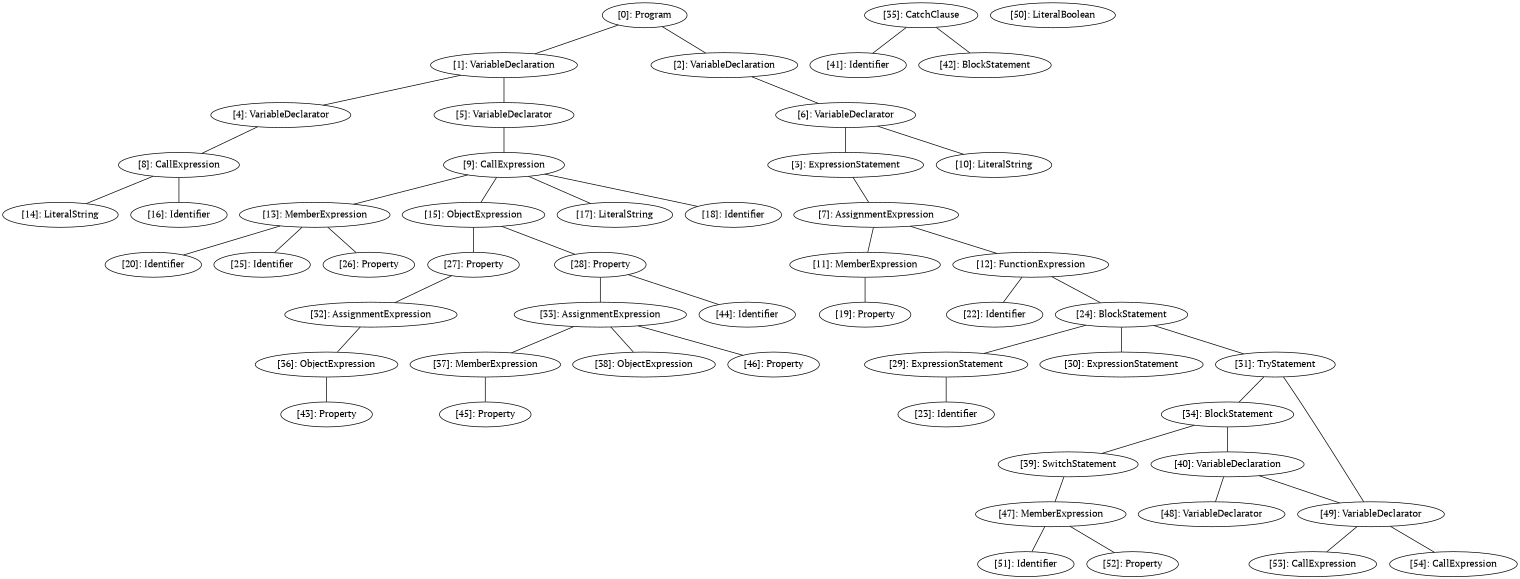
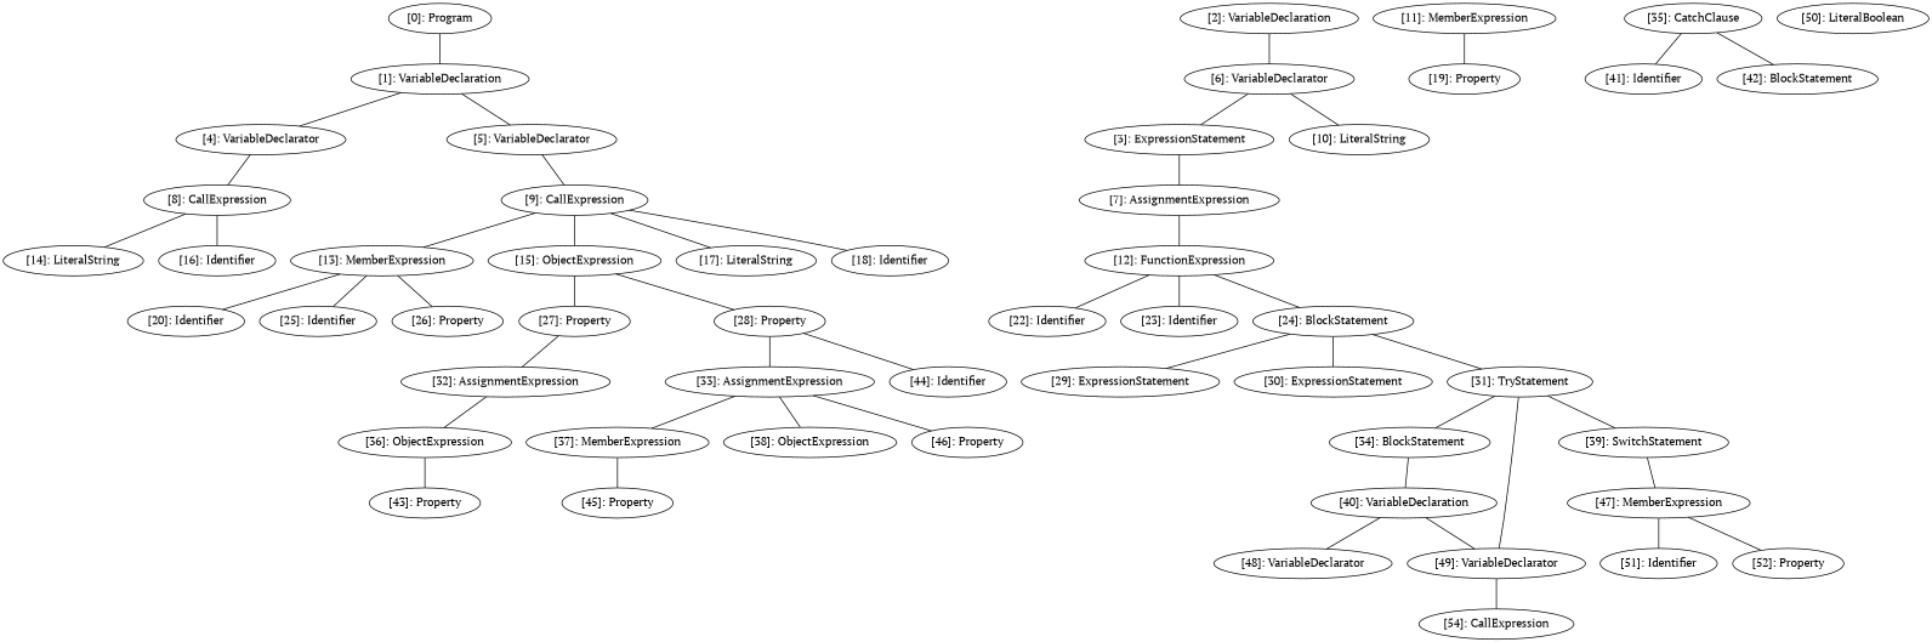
  graph {
    fontname="PT Serif"
    node [fontname="PT Serif"]
    edge [fontname="PT Serif"]
    n1 [label="[0]: Program"]
    n2 [label="[1]: VariableDeclaration"]
    n3 [label="[2]: VariableDeclaration"]
    n4 [label="[4]: VariableDeclarator"]
    n5 [label="[5]: VariableDeclarator"]
    n6 [label="[6]: VariableDeclarator"]
    n7 [label="[3]: ExpressionStatement"]
    n8 [label="[7]: AssignmentExpression"]
    n9 [label="[8]: CallExpression"]
    n10 [label="[9]: CallExpression"]
    n11 [label="[10]: LiteralString"]
    n12 [label="[11]: MemberExpression"]
    n13 [label="[12]: FunctionExpression"]
    n14 [label="[14]: LiteralString"]
    n15 [label="[16]: Identifier"]
    n16 [label="[13]: MemberExpression"]
    n17 [label="[15]: ObjectExpression"]
    n18 [label="[17]: LiteralString"]
    n19 [label="[18]: Identifier"]
    n20 [label="[19]: Property"]
    n21 [label="[22]: Identifier"]
    n22 [label="[23]: Identifier"]
    n23 [label="[24]: BlockStatement"]
    n24 [label="[20]: Identifier"]
    n25 [label="[25]: Identifier"]
    n26 [label="[26]: Property"]
    n27 [label="[27]: Property"]
    n28 [label="[28]: Property"]
    n29 [label="[29]: ExpressionStatement"]
    n30 [label="[30]: ExpressionStatement"]
    n31 [label="[31]: TryStatement"]
    n32 [label="[32]: AssignmentExpression"]
    n33 [label="[33]: AssignmentExpression"]
    n34 [label="[44]: Identifier"]
    n35 [label="[34]: BlockStatement"]
    n36 [label="[49]: VariableDeclarator"]
    n37 [label="[36]: ObjectExpression"]
    n38 [label="[37]: MemberExpression"]
    n39 [label="[38]: ObjectExpression"]
    n40 [label="[46]: Property"]
    n41 [label="[39]: SwitchStatement"]
    n42 [label="[40]: VariableDeclaration"]
    n43 [label="[35]: CatchClause"]
    n44 [label="[41]: Identifier"]
    n45 [label="[42]: BlockStatement"]
    n46 [label="[43]: Property"]
    n47 [label="[45]: Property"]
    n48 [label="[47]: MemberExpression"]
    n49 [label="[48]: VariableDeclarator"]
    n50 [label="[51]: Identifier"]
    n51 [label="[52]: Property"]
-   n52 [label="[53]: CallExpression"]
    n53 [label="[54]: CallExpression"]
    n54 [label="[50]: LiteralBoolean"]
    n1 -- n2
-   n1 -- n3
    n2 -- n4
    n2 -- n5
    n3 -- n6
    n4 -- n9
    n5 -- n10
    n6 -- n7
    n6 -- n11
    n7 -- n8
-   n8 -- n12
    n8 -- n13
    n9 -- n14
    n9 -- n15
    n10 -- n16
    n10 -- n17
    n10 -- n18
    n10 -- n19
    n12 -- n20
    n13 -- n21
-   n29 -- n22
+   n13 -- n22
    n13 -- n23
    n16 -- n24
    n16 -- n25
    n16 -- n26
    n17 -- n27
    n17 -- n28
    n23 -- n29
    n23 -- n30
    n23 -- n31
    n27 -- n32
    n28 -- n33
    n28 -- n34
    n31 -- n35
    n31 -- n36
    n32 -- n37
    n33 -- n38
    n33 -- n39
    n33 -- n40
-   n35 -- n41
+   n31 -- n41
    n35 -- n42
-   n36 -- n52
    n36 -- n53
    n37 -- n46
    n38 -- n47
    n41 -- n48
    n42 -- n36
    n42 -- n49
    n43 -- n44
    n43 -- n45
    n48 -- n50
    n48 -- n51
  }
